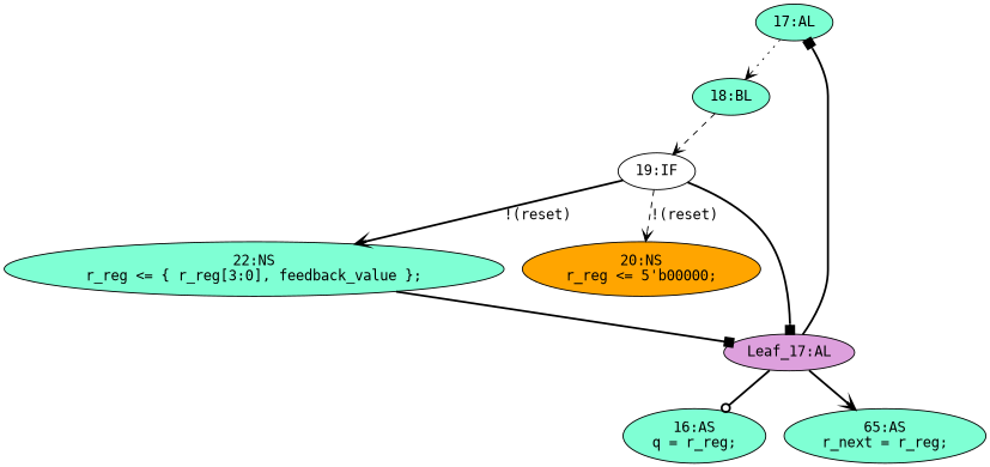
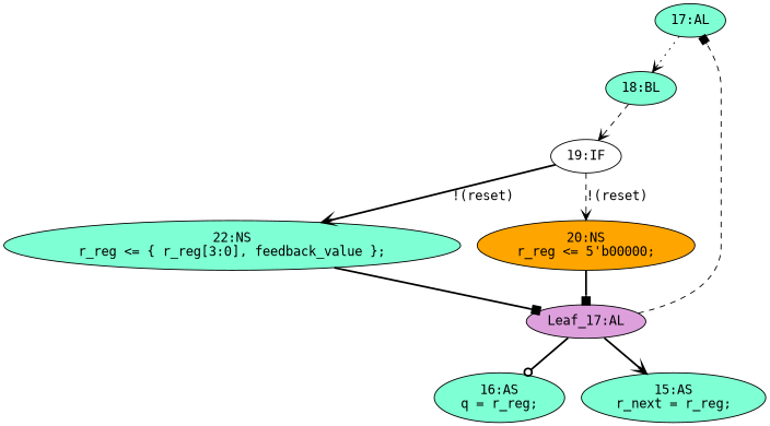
  strict digraph {
    fontname="DejaVu Sans Mono"
    node [fillcolor=aquamarine fontname="DejaVu Sans Mono" statements="[]" style=filled typ=NonblockingSubstitution]
    edge [arrowhead=vee cond="[]" fontname="DejaVu Sans Mono" lineno=None style=bold]
    n1 [ast="<pyverilog.vparser.ast.Always object at 0x7f988cc63ed0>" clk_sens=True label="17:AL" sens="['clk']" typ=Always use_var="['reset', 'r_reg', 'feedback_value']"]
    n2 [ast="<pyverilog.vparser.ast.Block object at 0x7f988c9ce290>" label="18:BL" typ=Block]
    n3 [ast="<pyverilog.vparser.ast.IfStatement object at 0x7f988c9ce4d0>" fillcolor=white label="19:IF" typ=IfStatement]
    n4 [ast="<pyverilog.vparser.ast.NonblockingSubstitution object at 0x7f988cc7d4d0>" label="22:NS\nr_reg <= { r_reg[3:0], feedback_value };" statements="[<pyverilog.vparser.ast.NonblockingSubstitution object at 0x7f988cc7d4d0>]"]
    n5 [ast="<pyverilog.vparser.ast.NonblockingSubstitution object at 0x7f988cc71150>" fillcolor=orange label="20:NS\nr_reg <= 5'b00000;" statements="[<pyverilog.vparser.ast.NonblockingSubstitution object at 0x7f988cc71150>]"]
    n6 [ast="<pyverilog.vparser.ast.Assign object at 0x7f988cc633d0>" def_var="['q']" label="16:AS\nq = r_reg;" typ=Assign use_var="['r_reg']"]
    n7 [def_var="['r_reg']" fillcolor=plum label="Leaf_17:AL" statements="" typ=""]
-   n8 [ast="<pyverilog.vparser.ast.Assign object at 0x7f988c9d6750>" def_var="['r_next']" label="65:AS\nr_next = r_reg;" typ=Assign use_var="['r_reg']"]
+   n8 [ast="<pyverilog.vparser.ast.Assign object at 0x7f988c9d6750>" def_var="['r_next']" label="15:AS\nr_next = r_reg;" typ=Assign use_var="['r_reg']"]
    n1 -> n2 [style=dotted]
    n2 -> n3 [style=dashed]
    n3 -> n4 [cond="['reset']" label="!(reset)" lineno=19]
    n3 -> n5 [cond="['reset']" label="!(reset)" lineno=19 style=dashed]
    n4 -> n7 [arrowhead=box]
-   n3 -> n7 [arrowhead=box]
-   n7 -> n1 [arrowhead=box cond="" lineno=""]
+   n5 -> n7 [arrowhead=box]
+   n7 -> n1 [arrowhead=box style=dashed cond="" lineno=""]
    n7 -> n6 [arrowhead=odot cond="" lineno=""]
    n7 -> n8 [cond="" lineno=""]
  }
